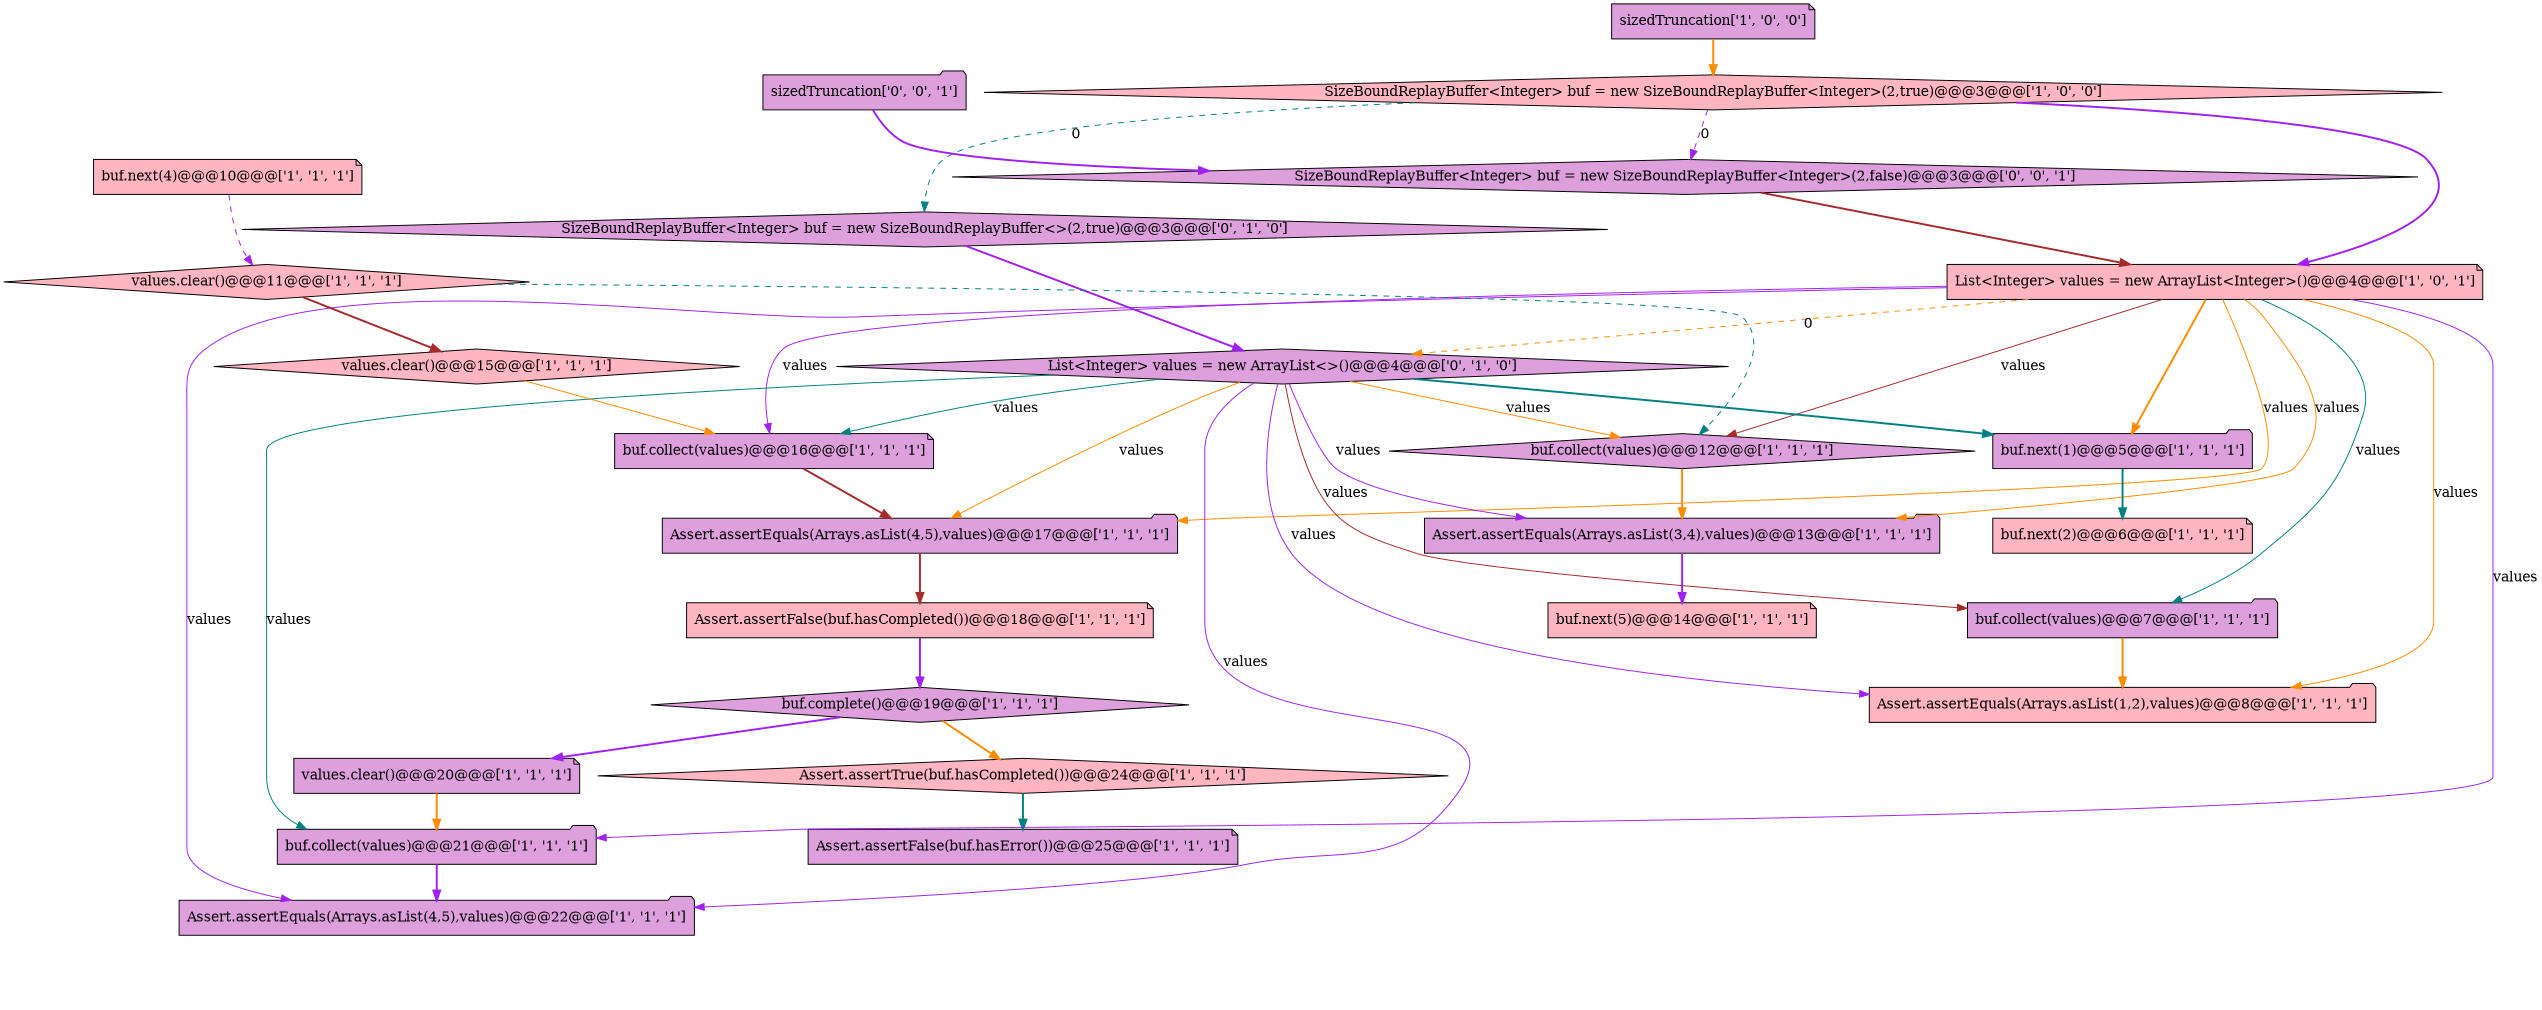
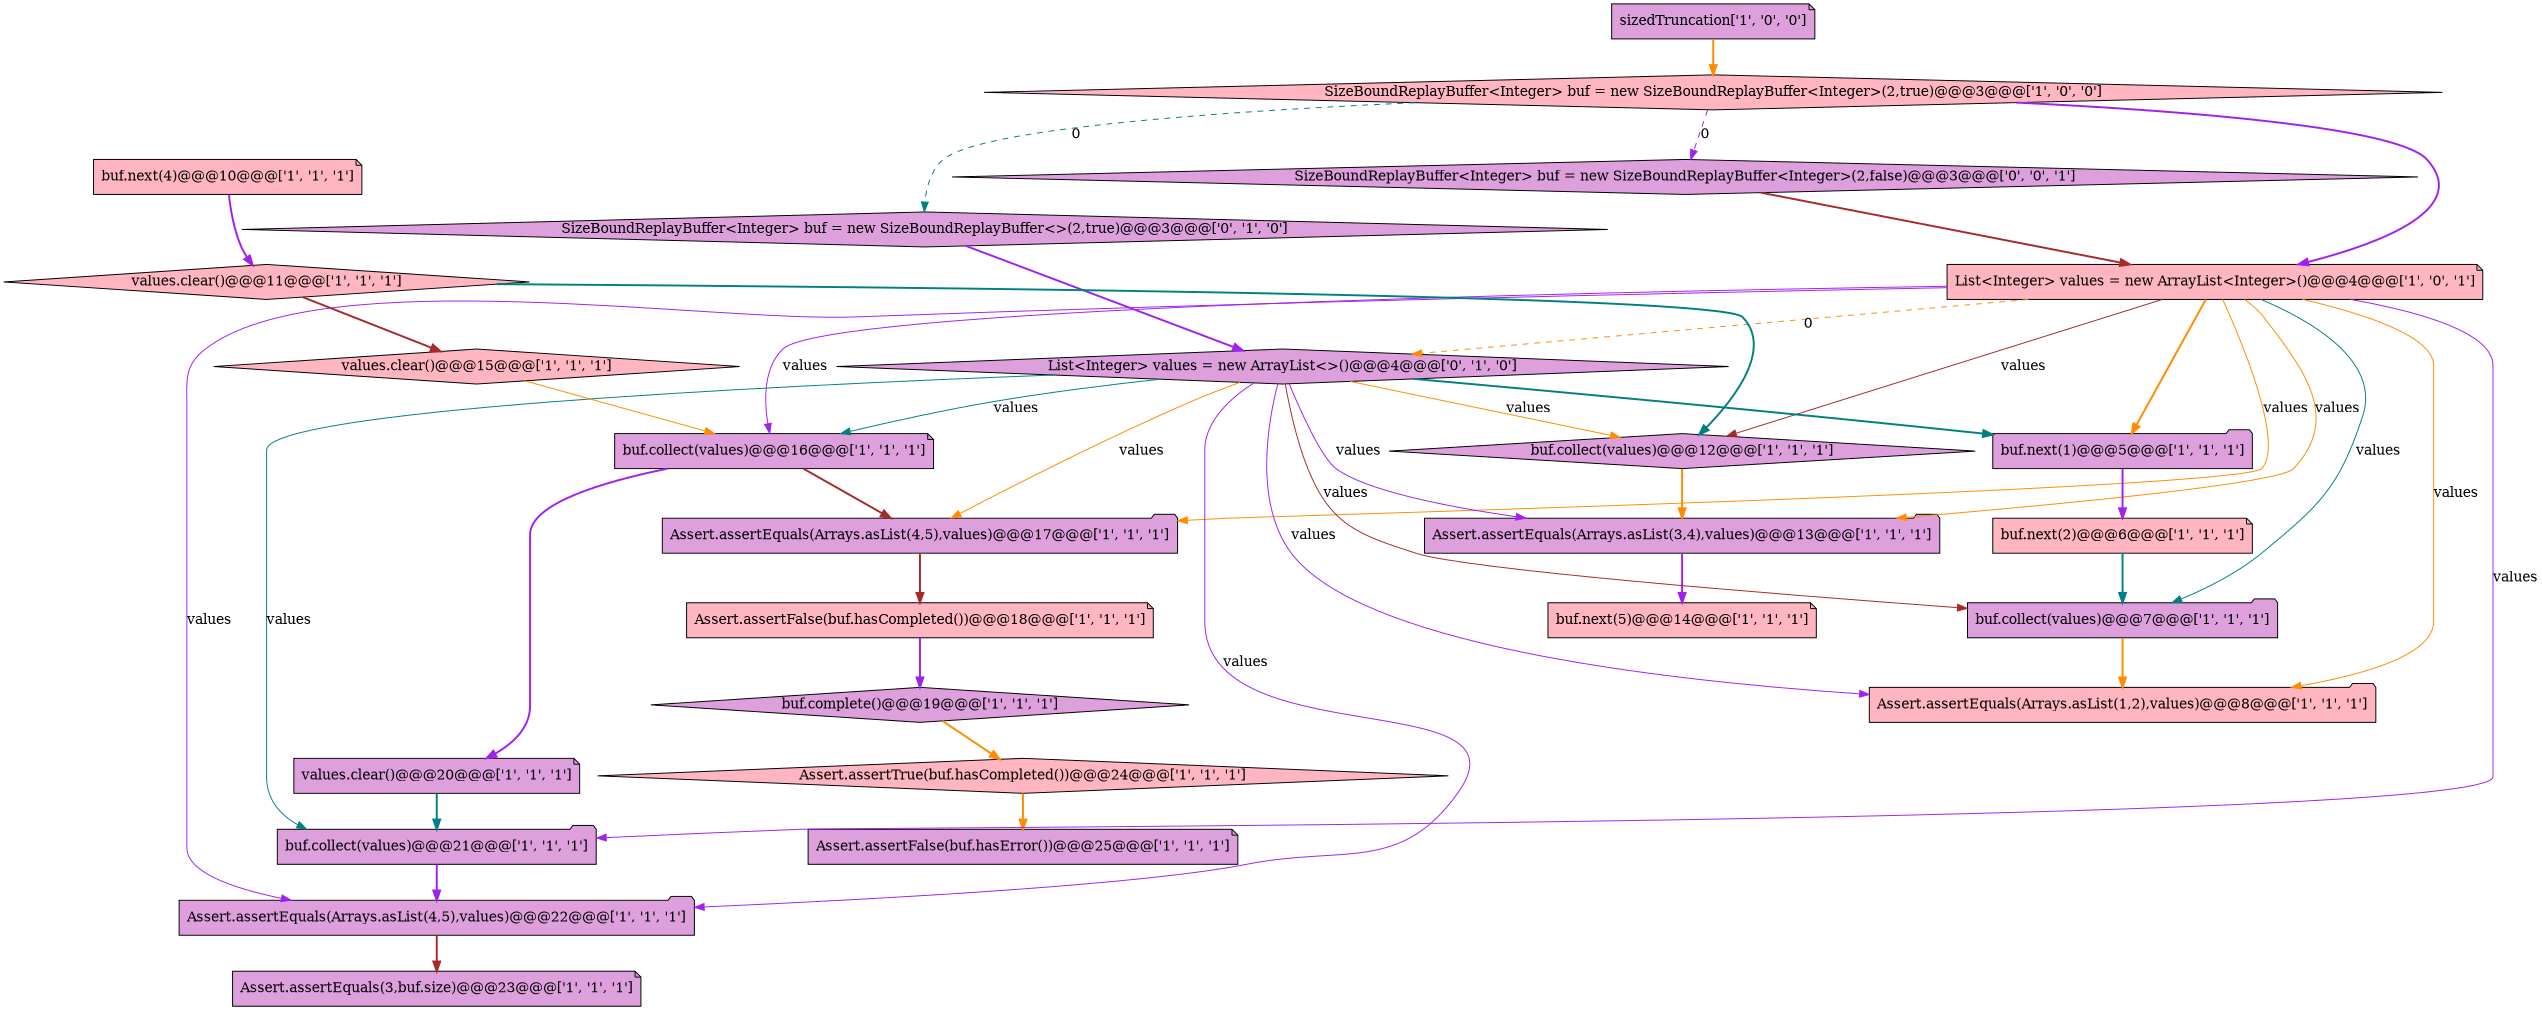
  digraph {
    node [fillcolor=plum shape=note style=filled]
    edge [color=purple style=bold]
    n1 [fillcolor=lightpink label="Assert.assertFalse(buf.hasCompleted())@@@18@@@['1', '1', '1']"]
    n2 [label="buf.complete()@@@19@@@['1', '1', '1']" shape=diamond]
    n3 [label="values.clear()@@@20@@@['1', '1', '1']"]
    n4 [fillcolor=lightpink label="Assert.assertTrue(buf.hasCompleted())@@@24@@@['1', '1', '1']" shape=diamond]
    n5 [fillcolor=lightpink label="buf.next(2)@@@6@@@['1', '1', '1']"]
    n6 [label="buf.collect(values)@@@7@@@['1', '1', '1']" shape=folder]
    n7 [fillcolor=lightpink label="Assert.assertEquals(Arrays.asList(1,2),values)@@@8@@@['1', '1', '1']" shape=folder]
    n8 [label="Assert.assertEquals(Arrays.asList(3,4),values)@@@13@@@['1', '1', '1']" shape=folder]
    n9 [fillcolor=lightpink label="buf.next(5)@@@14@@@['1', '1', '1']"]
    n10 [label="buf.collect(values)@@@21@@@['1', '1', '1']" shape=folder]
    n11 [label="Assert.assertEquals(Arrays.asList(4,5),values)@@@22@@@['1', '1', '1']" shape=folder]
    n12 [label="Assert.assertEquals(Arrays.asList(4,5),values)@@@17@@@['1', '1', '1']" shape=folder]
    n13 [label="buf.collect(values)@@@16@@@['1', '1', '1']"]
    n14 [label="buf.collect(values)@@@12@@@['1', '1', '1']" shape=diamond]
    n15 [fillcolor=lightpink label="SizeBoundReplayBuffer<Integer> buf = new SizeBoundReplayBuffer<Integer>(2,true)@@@3@@@['1', '0', '0']" shape=diamond]
    n16 [label="SizeBoundReplayBuffer<Integer> buf = new SizeBoundReplayBuffer<Integer>(2,false)@@@3@@@['0', '0', '1']" shape=diamond]
    n17 [label="SizeBoundReplayBuffer<Integer> buf = new SizeBoundReplayBuffer<>(2,true)@@@3@@@['0', '1', '0']" shape=diamond]
    n18 [fillcolor=lightpink label="List<Integer> values = new ArrayList<Integer>()@@@4@@@['1', '0', '1']"]
    n19 [label="List<Integer> values = new ArrayList<>()@@@4@@@['0', '1', '0']" shape=diamond]
    n20 [label="buf.next(1)@@@5@@@['1', '1', '1']" shape=folder]
    n21 [fillcolor=lightpink label="buf.next(4)@@@10@@@['1', '1', '1']"]
    n22 [fillcolor=lightpink label="values.clear()@@@11@@@['1', '1', '1']" shape=diamond]
-   n23 [label="sizedTruncation['0', '0', '1']" shape=folder]
    n24 [label="Assert.assertFalse(buf.hasError())@@@25@@@['1', '1', '1']"]
    n25 [label="sizedTruncation['1', '0', '0']"]
    n26 [fillcolor=lightpink label="values.clear()@@@15@@@['1', '1', '1']" shape=diamond]
+   n27 [label="Assert.assertEquals(3,buf.size)@@@23@@@['1', '1', '1']"]
    n1 -> n2
-   n2 -> n3
+   n13 -> n3
    n2 -> n4 [color=darkorange]
-   n3 -> n10 [color=darkorange]
-   n4 -> n24 [color=teal]
+   n3 -> n10 [color=teal]
+   n4 -> n24 [color=darkorange]
+   n5 -> n6 [color=teal]
    n6 -> n7 [color=darkorange]
    n8 -> n9
    n10 -> n11
+   n11 -> n27 [color=brown]
    n12 -> n1 [color=brown]
    n13 -> n12 [color=brown]
    n14 -> n8 [color=darkorange]
    n15 -> n16 [label=0 style=dashed]
    n15 -> n17 [color=teal label=0 style=dashed]
    n15 -> n18
    n16 -> n18 [color=brown]
    n17 -> n19
    n18 -> n6 [color=teal label=values style=solid]
    n18 -> n7 [color=darkorange label=values style=solid]
    n18 -> n8 [color=darkorange label=values style=solid]
    n18 -> n10 [label=values style=solid]
    n18 -> n11 [label=values style=solid]
    n18 -> n12 [color=darkorange label=values style=solid]
    n18 -> n13 [label=values style=solid]
    n18 -> n14 [color=brown label=values style=solid]
    n18 -> n19 [color=darkorange label=0 style=dashed]
    n18 -> n20 [color=darkorange]
    n19 -> n6 [color=brown label=values style=solid]
    n19 -> n7 [label=values style=solid]
    n19 -> n8 [label=values style=solid]
    n19 -> n10 [color=teal label=values style=solid]
    n19 -> n11 [label=values style=solid]
    n19 -> n12 [color=darkorange label=values style=solid]
    n19 -> n13 [color=teal label=values style=solid]
    n19 -> n14 [color=darkorange label=values style=solid]
    n19 -> n20 [color=teal]
-   n20 -> n5 [color=teal]
-   n21 -> n22 [style=dashed]
-   n22 -> n14 [color=teal style=dashed]
+   n20 -> n5
+   n21 -> n22
+   n22 -> n14 [color=teal]
    n22 -> n26 [color=brown]
-   n23 -> n16
    n25 -> n15 [color=darkorange]
    n26 -> n13 [color=darkorange style=solid]
  }
